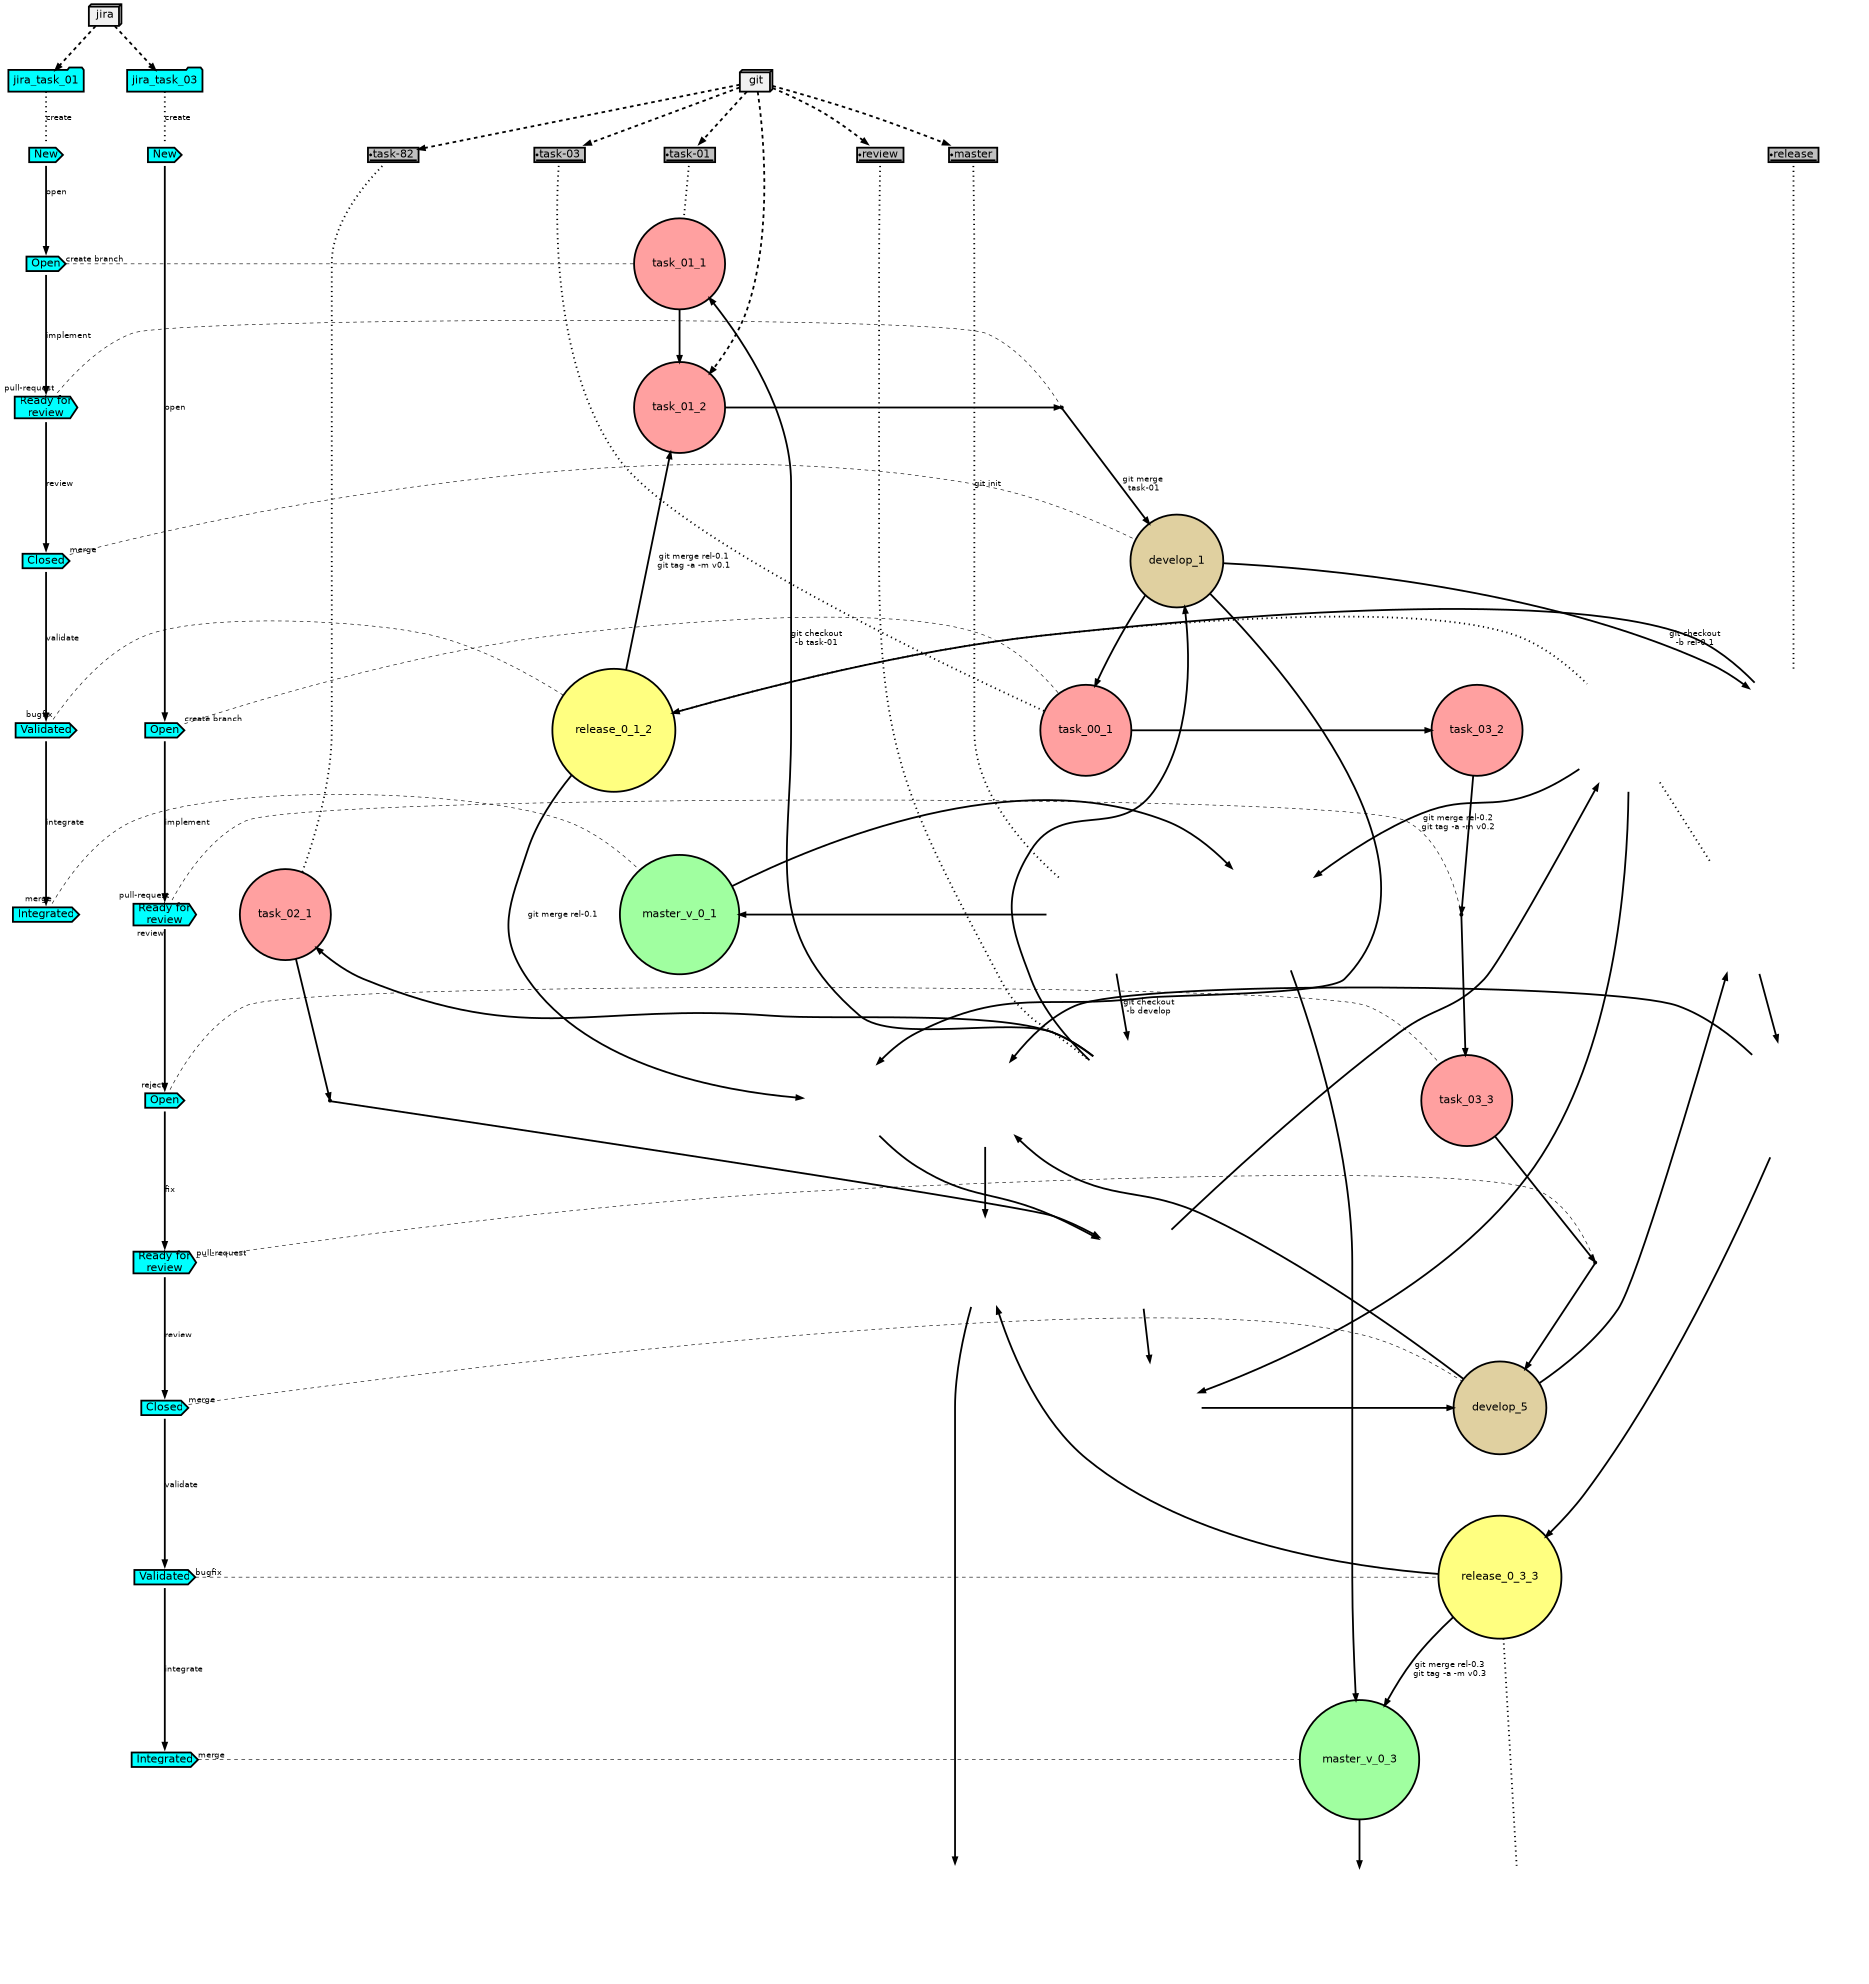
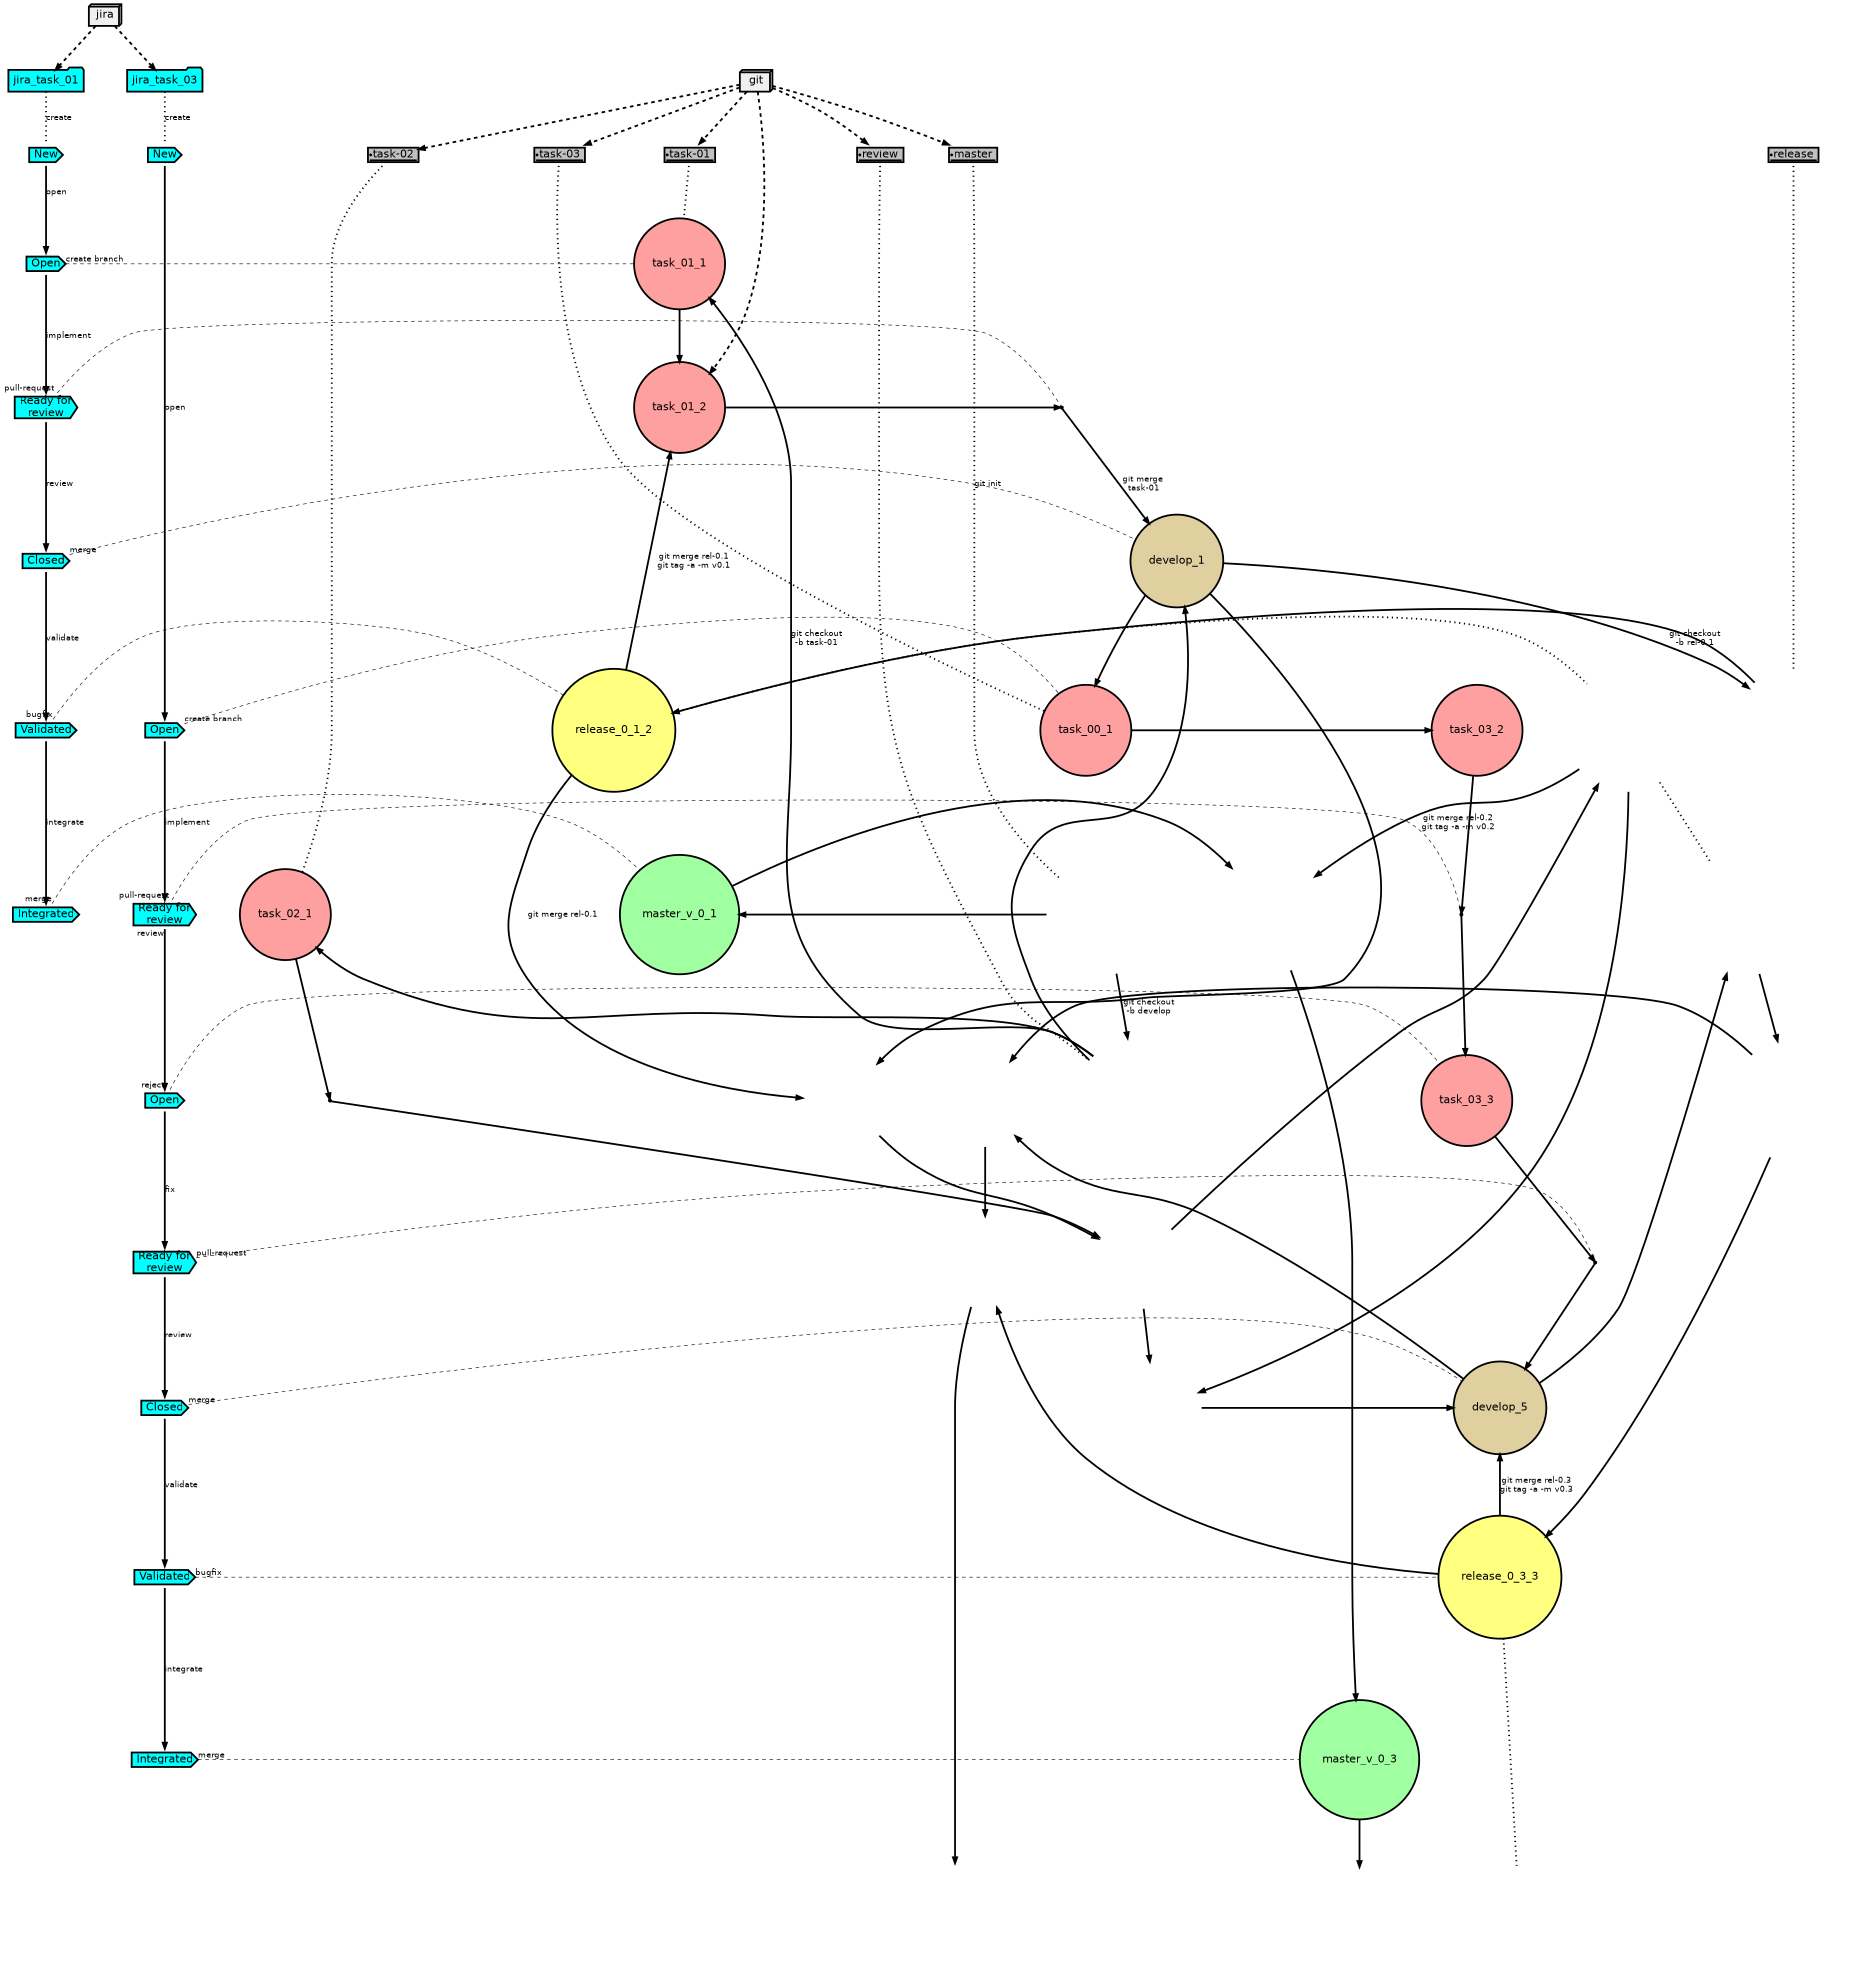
  digraph {
    fontname=helvetica
    fontsize=22
    nodesep=1.0
    ranksep=1.0
    node [fillcolor=CYAN fontname=helvetica fontsize=18 penwidth=3 shape=circle style=filled]
    edge [fontname=helvetica fontsize=14 penwidth=3 style=solid]
    n1 [fillcolor="#C0C0C0" label=master shape=signature]
    n2 [fillcolor="#C0C0C0" label=release shape=signature]
    n3 [fillcolor="#C0C0C0" label=review shape=signature]
    n4 [fillcolor="#C0C0C0" label="task-01" shape=signature]
-   n5 [fillcolor="#C0C0C0" label="task-82" shape=signature]
+   n5 [fillcolor="#C0C0C0" label="task-02" shape=signature]
    n6 [fillcolor="#C0C0C0" label="task-03" shape=signature]
    master_cont [fillcolor="#A0FFA0" style=invis]
    release_cont [fillcolor="#FFFF80" style=invis]
    develop_cont [fillcolor="#E0D0A0" style=invis]
    n10 [label=Open shape=cds]
    task_01_1 [fillcolor="#FFA0A0"]
    n12 [label="Ready for\nreview" shape=cds]
    task_01_r [fillcolor=BLACK shape=point]
    n14 [label=Closed shape=cds]
    develop_1 [fillcolor="#E0D0A0"]
    n16 [label=Validated shape=cds]
    release_0_1_2 [fillcolor="#FFFF80"]
    n18 [label=Integrated shape=cds]
    master_v_0_1 [fillcolor="#A0FFA0"]
    n20 [label=Open shape=cds]
    n21 [fillcolor="#FFA0A0" label=task_00_1]
    n22 [label="Ready for\nreview" shape=cds]
    task_03_r1 [fillcolor=BLACK shape=point]
    n24 [label=Open shape=cds]
    task_03_3 [fillcolor="#FFA0A0"]
    n26 [label="Ready for\nreview" shape=cds]
    task_03_r2 [fillcolor=BLACK shape=point]
    n28 [label=Closed shape=cds]
    develop_5 [fillcolor="#E0D0A0"]
    master_initial [fillcolor="#A0FFA0" style=invis]
    master_v_0_2 [fillcolor="#A0FFA0" style=invis]
    n32 [label=Validated shape=cds]
    release_0_3_3 [fillcolor="#FFFF80"]
    n34 [label=Integrated shape=cds]
    master_v_0_3 [fillcolor="#A0FFA0"]
    release_0_1_1 [fillcolor="#FFFF80" style=invis]
    release_0_2_1 [fillcolor="#FFFF80" style=invis]
    release_0_3_1 [fillcolor="#FFFF80" style=invis]
    release_0_3_2 [fillcolor="#FFFF80" style=invis]
    develop_initial [fillcolor="#E0D0A0" style=invis]
    develop_2 [fillcolor="#E0D0A0" style=invis]
    develop_3 [fillcolor="#E0D0A0" style=invis]
    develop_4 [fillcolor="#E0D0A0" style=invis]
    develop_6 [fillcolor="#E0D0A0" style=invis]
    develop_7 [fillcolor="#E0D0A0" style=invis]
    task_01_2 [fillcolor="#FFA0A0"]
    task_02_1 [fillcolor="#FFA0A0"]
    task_02_r [fillcolor=BLACK shape=point]
    task_03_2 [fillcolor="#FFA0A0"]
    git [fillcolor="#F0F0F0" shape=box3d]
    jira [fillcolor="#F0F0F0" shape=box3d]
    jira_task_01 [shape=folder]
    jira_task_03 [shape=folder]
    n54 [label=New shape=cds]
    n55 [label=New shape=cds]
    subgraph sub_1 {
      rank=same
      n1
      n2
      n3
      n4
      n5
      n6
    }
    subgraph sub_2 {
      rank=same
      master_cont
      release_cont
      develop_cont
    }
    subgraph sub_3 {
      rank=same
      n10
      task_01_1
    }
    subgraph sub_4 {
      rank=same
      n12
      task_01_r
    }
    subgraph sub_5 {
      rank=same
      n14
      develop_1
    }
    subgraph sub_6 {
      rank=same
      n16
      release_0_1_2
    }
    subgraph sub_7 {
      rank=same
      n18
      master_v_0_1
    }
    subgraph sub_8 {
      rank=same
      n20
      n21
    }
    subgraph sub_9 {
      rank=same
      n22
      task_03_r1
    }
    subgraph sub_10 {
      rank=same
      n24
      task_03_3
    }
    subgraph sub_11 {
      rank=same
      n26
      task_03_r2
    }
    subgraph sub_12 {
      rank=same
      n28
      develop_5
    }
    subgraph cluster_13 {
      style=invis
      master_initial
      master_v_0_2
    }
    subgraph sub_14 {
      rank=same
      n32
      release_0_3_3
    }
    subgraph sub_15 {
      rank=same
      n34
      master_v_0_3
    }
    subgraph cluster_16 {
      style=invis
      release_0_1_1
      release_0_2_1
      release_0_3_1
      release_0_3_2
    }
    subgraph cluster_17 {
      style=invis
      develop_initial
      develop_2
      develop_3
      develop_4
      develop_6
      develop_7
    }
    subgraph cluster_18 {
      style=invis
      task_01_2
    }
    subgraph cluster_19 {
      style=invis
      task_02_1
      task_02_r
    }
    subgraph cluster_20 {
      style=invis
      task_03_2
    }
    n1 -> master_initial [arrowhead=none label="git init" style=dotted]
    n2 -> release_0_1_1 [arrowhead=none style=dotted]
    n3 -> develop_initial [arrowhead=none style=dotted]
    n4 -> task_01_1 [arrowhead=none style=dotted]
    n5 -> task_02_1 [arrowhead=none style=dotted]
    n6 -> n21 [arrowhead=none style=dotted]
    n10 -> task_01_1 [arrowhead=none constraint=false penwidth=1 style=dashed taillabel="create branch "]
    n10 -> n12 [label=implement]
    task_01_1 -> task_01_2
    task_01_1 -> task_02_1 [arrowhead=none constraint=true penwidth=1 style=invis]
    n12 -> task_01_r [arrowhead=none constraint=false penwidth=1 style=dashed taillabel="pull-request "]
    n12 -> n14 [label=review]
    task_01_r -> develop_1 [label="git merge\n task-01"]
    n14 -> develop_1 [arrowhead=none constraint=false penwidth=1 style=dashed taillabel="merge "]
    n14 -> n16 [label=validate]
    develop_1 -> n21
    develop_1 -> n21 [arrowhead=none constraint=true penwidth=1 style=invis]
    develop_1 -> release_0_1_1 [label="git checkout\n-b rel-0.1"]
    develop_1 -> develop_2
    n16 -> release_0_1_2 [arrowhead=none constraint=false penwidth=1 style=dashed taillabel=bugfix]
    n16 -> n18 [label=integrate]
    release_0_1_2 -> release_0_2_1 [arrowhead=none style=dotted]
    release_0_1_2 -> develop_2 [label="git merge rel-0.1"]
    release_0_1_2 -> task_01_2 [label="git merge rel-0.1\ngit tag -a -m v0.1"]
    n18 -> master_v_0_1 [arrowhead=none constraint=false penwidth=1 style=dashed taillabel=merge]
    master_v_0_1 -> master_v_0_2
    master_v_0_1 -> develop_2 [arrowhead=none constraint=true penwidth=1 style=invis]
    n20 -> n21 [arrowhead=none constraint=false penwidth=1 style=dashed taillabel="create branch "]
    n20 -> n22 [label=implement]
    n21 -> task_02_r [arrowhead=none constraint=true penwidth=1 style=invis]
    n21 -> task_03_2
    n22 -> task_03_r1 [arrowhead=none constraint=false penwidth=1 style=dashed taillabel="pull-request "]
    n22 -> n24 [headlabel=reject taillabel=review]
    task_03_r1 -> task_03_3
    n24 -> task_03_3 [arrowhead=none constraint=false penwidth=1 style=dashed]
    n24 -> n26 [label=fix]
    task_03_3 -> task_03_r2
    n26 -> task_03_r2 [arrowhead=none constraint=false penwidth=1 style=dashed taillabel="pull-request "]
    n26 -> n28 [label=review]
    task_03_r2 -> develop_5
    n28 -> develop_5 [arrowhead=none constraint=false penwidth=1 style=dashed taillabel="merge "]
    n28 -> n32 [label=validate]
    develop_5 -> release_0_3_1
    develop_5 -> develop_6
    master_initial -> master_v_0_1
    master_initial -> develop_initial [label="git checkout\n-b develop"]
    master_v_0_2 -> master_v_0_3
    n32 -> release_0_3_3 [arrowhead=none constraint=false penwidth=1 style=dashed taillabel=bugfix]
    n32 -> n34 [label=integrate]
    release_0_3_3 -> release_cont [arrowhead=none style=dotted]
-   release_0_3_3 -> master_v_0_3 [label="git merge rel-0.3\ngit tag -a -m v0.3"]
+   release_0_3_3 -> develop_5 [label="git merge rel-0.3\ngit tag -a -m v0.3"]
    release_0_3_3 -> develop_7
    n34 -> master_v_0_3 [arrowhead=none constraint=false penwidth=1 style=dashed taillabel=merge]
    master_v_0_3 -> master_cont
    release_0_1_1 -> release_0_1_2
    release_0_2_1 -> master_v_0_2 [label="git merge rel-0.2\ngit tag -a -m v0.2"]
    release_0_2_1 -> release_0_3_1 [arrowhead=none style=dotted]
    release_0_2_1 -> develop_4
    release_0_3_1 -> release_0_3_2
    release_0_3_2 -> release_0_3_3
    release_0_3_2 -> develop_6
    develop_initial -> task_01_1 [label="git checkout\n-b task-01"]
    develop_initial -> develop_1
    develop_initial -> task_02_1
    develop_2 -> develop_3
    develop_3 -> release_0_2_1
    develop_3 -> develop_4
    develop_4 -> develop_5
    develop_6 -> develop_7
    develop_7 -> develop_cont
    task_01_2 -> task_01_r
    task_02_1 -> task_02_r
    task_02_r -> develop_3
    task_03_2 -> task_03_r1
    git -> n1 [style=dashed]
    git -> n3 [style=dashed]
    git -> n4 [style=dashed]
    git -> n5 [style=dashed]
    git -> n6 [style=dashed]
    git -> task_01_2 [style=dashed]
    jira -> jira_task_01 [style=dashed]
    jira -> jira_task_03 [style=dashed]
    jira_task_01 -> n54 [arrowhead=none label=create style=dotted]
    jira_task_03 -> n55 [arrowhead=none label=create style=dotted]
    n54 -> n10 [label=open]
    n55 -> n20 [label=open]
  }
